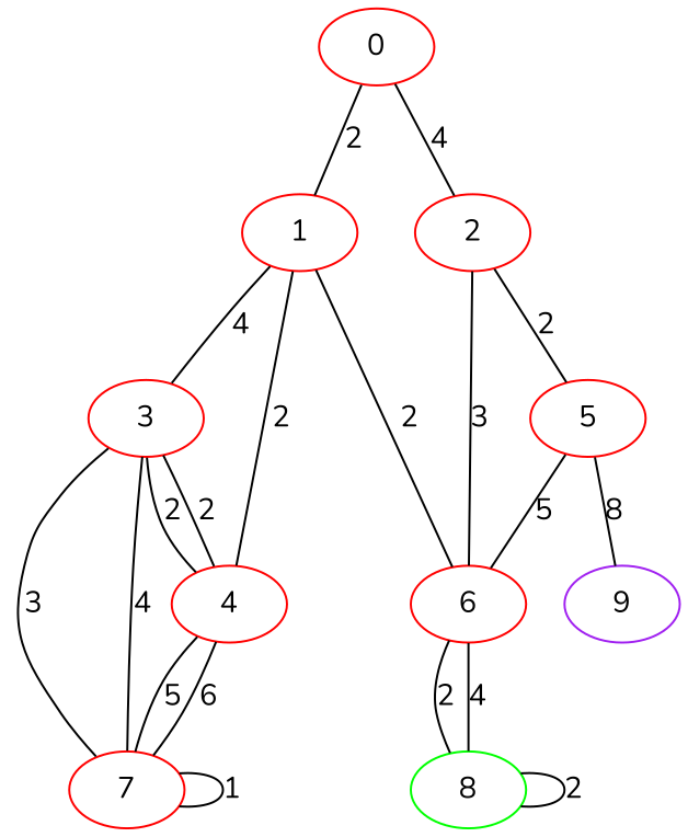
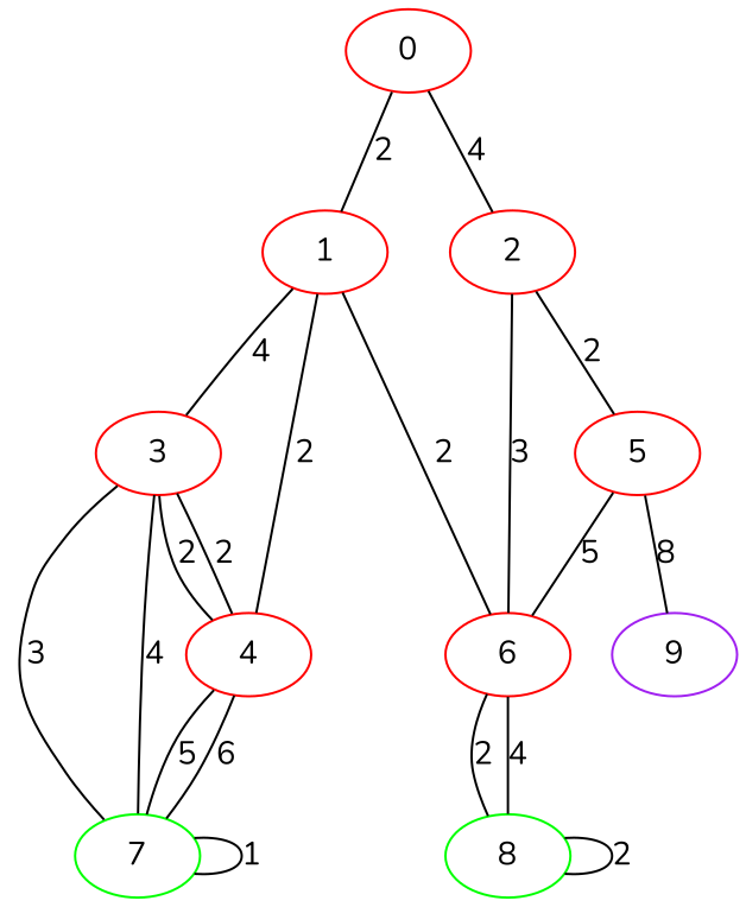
  graph {
    fontname=Nunito
    node [color=red fontname=Nunito weight=1]
    edge [fontname=Nunito]
    0
    1
    2
    3
    4
    6
    5
-   7 [weight=2]
+   7 [color=green weight=2]
    9 [color=purple weight=4]
    8 [color=green weight=2]
    0 -- 1 [label=2]
    0 -- 2 [label=4]
    1 -- 3 [label=4]
    1 -- 4 [label=2]
    1 -- 6 [label=2]
    2 -- 6 [label=3]
    2 -- 5 [label=2]
    3 -- 4 [label=2]
    3 -- 4 [label=2]
    3 -- 7 [label=3]
    3 -- 7 [label=4]
    4 -- 7 [label=5]
    4 -- 7 [label=6]
    6 -- 8 [label=2]
    6 -- 8 [label=4]
    5 -- 6 [label=5]
    5 -- 9 [label=8]
    7 -- 7 [label=1]
    8 -- 8 [label=2]
  }
